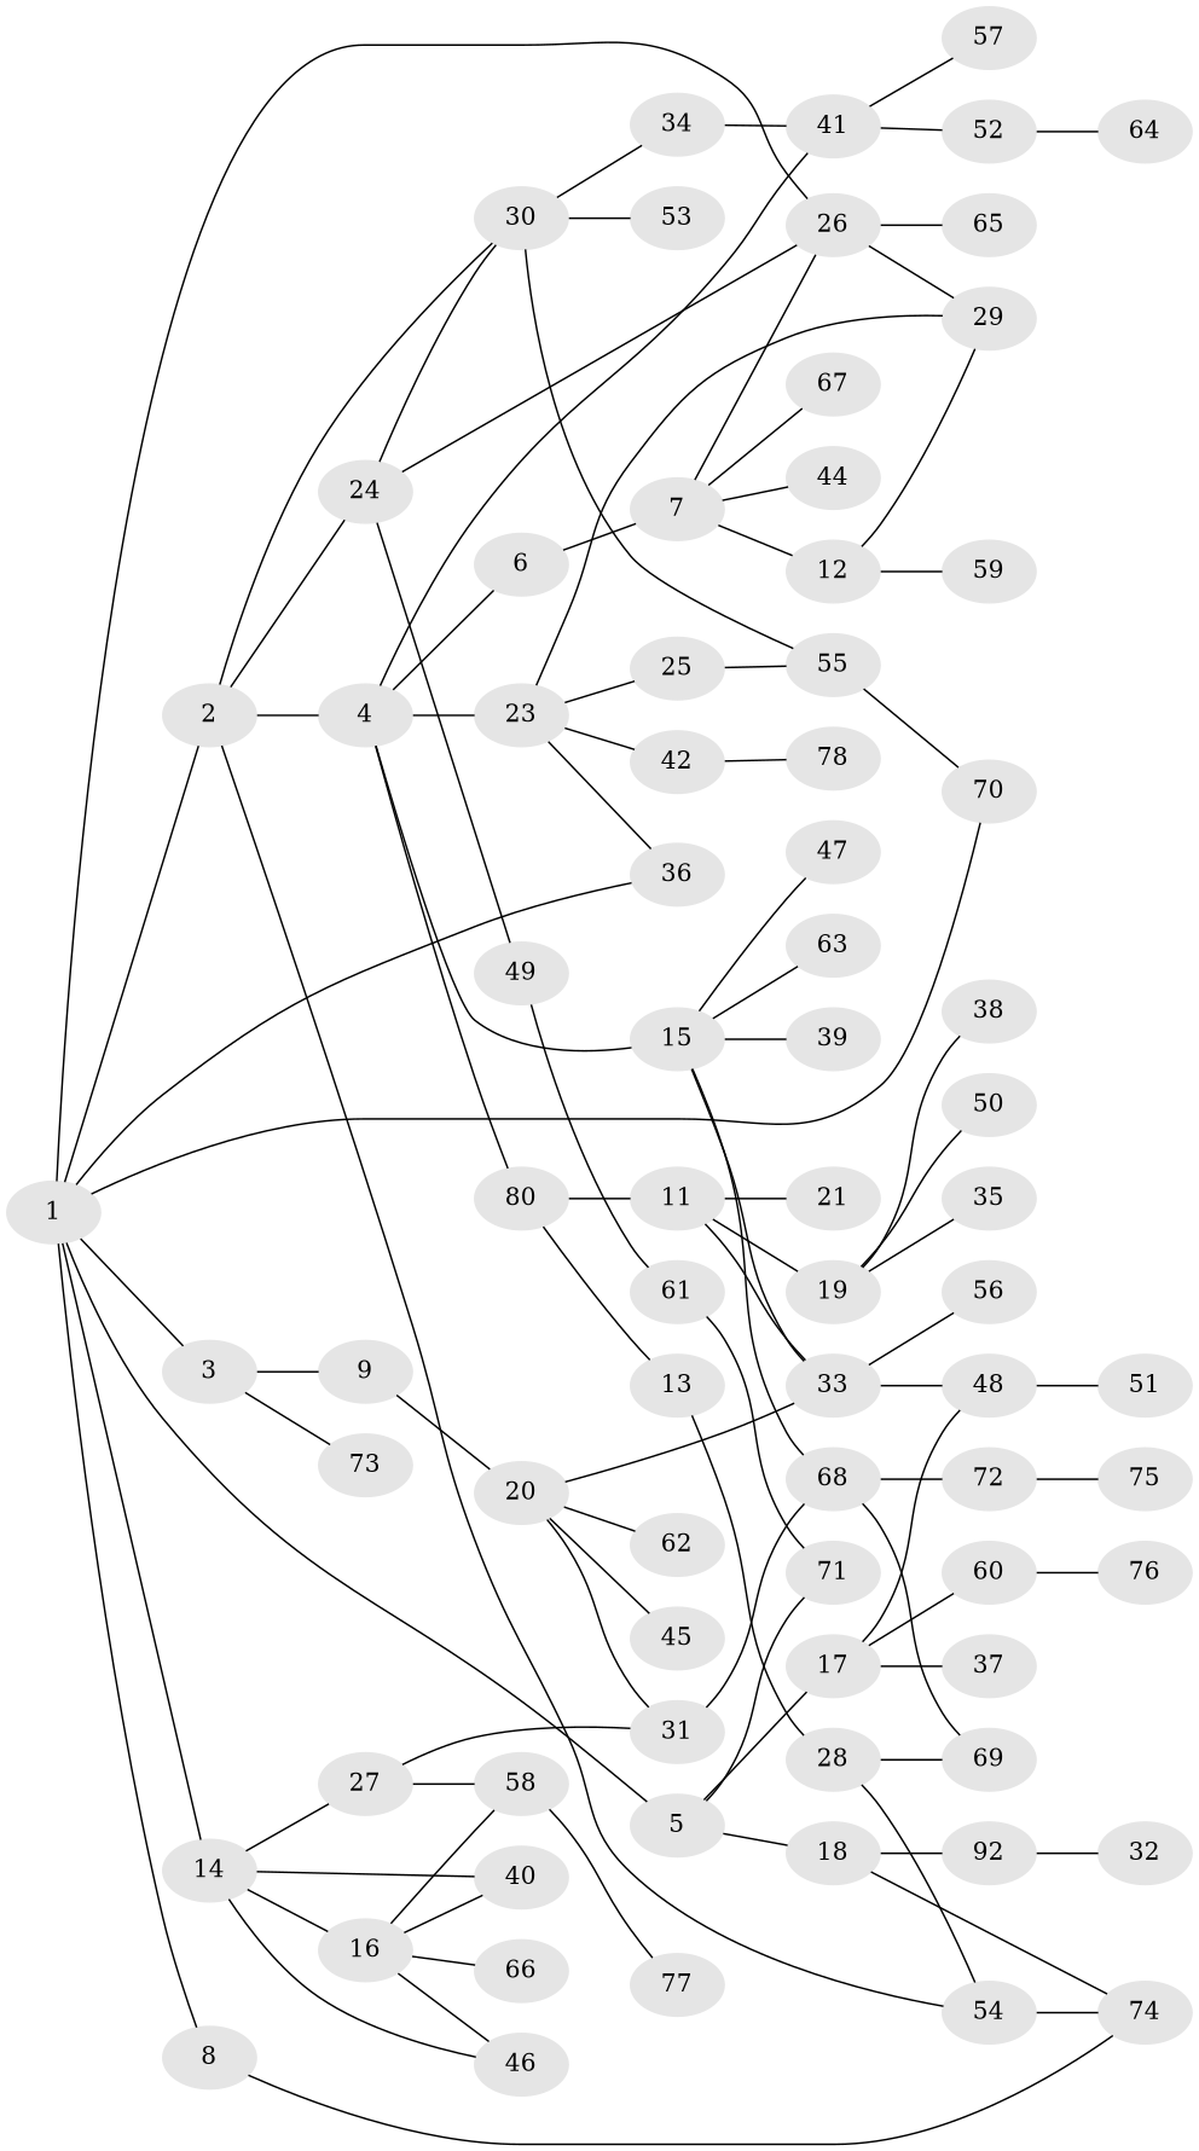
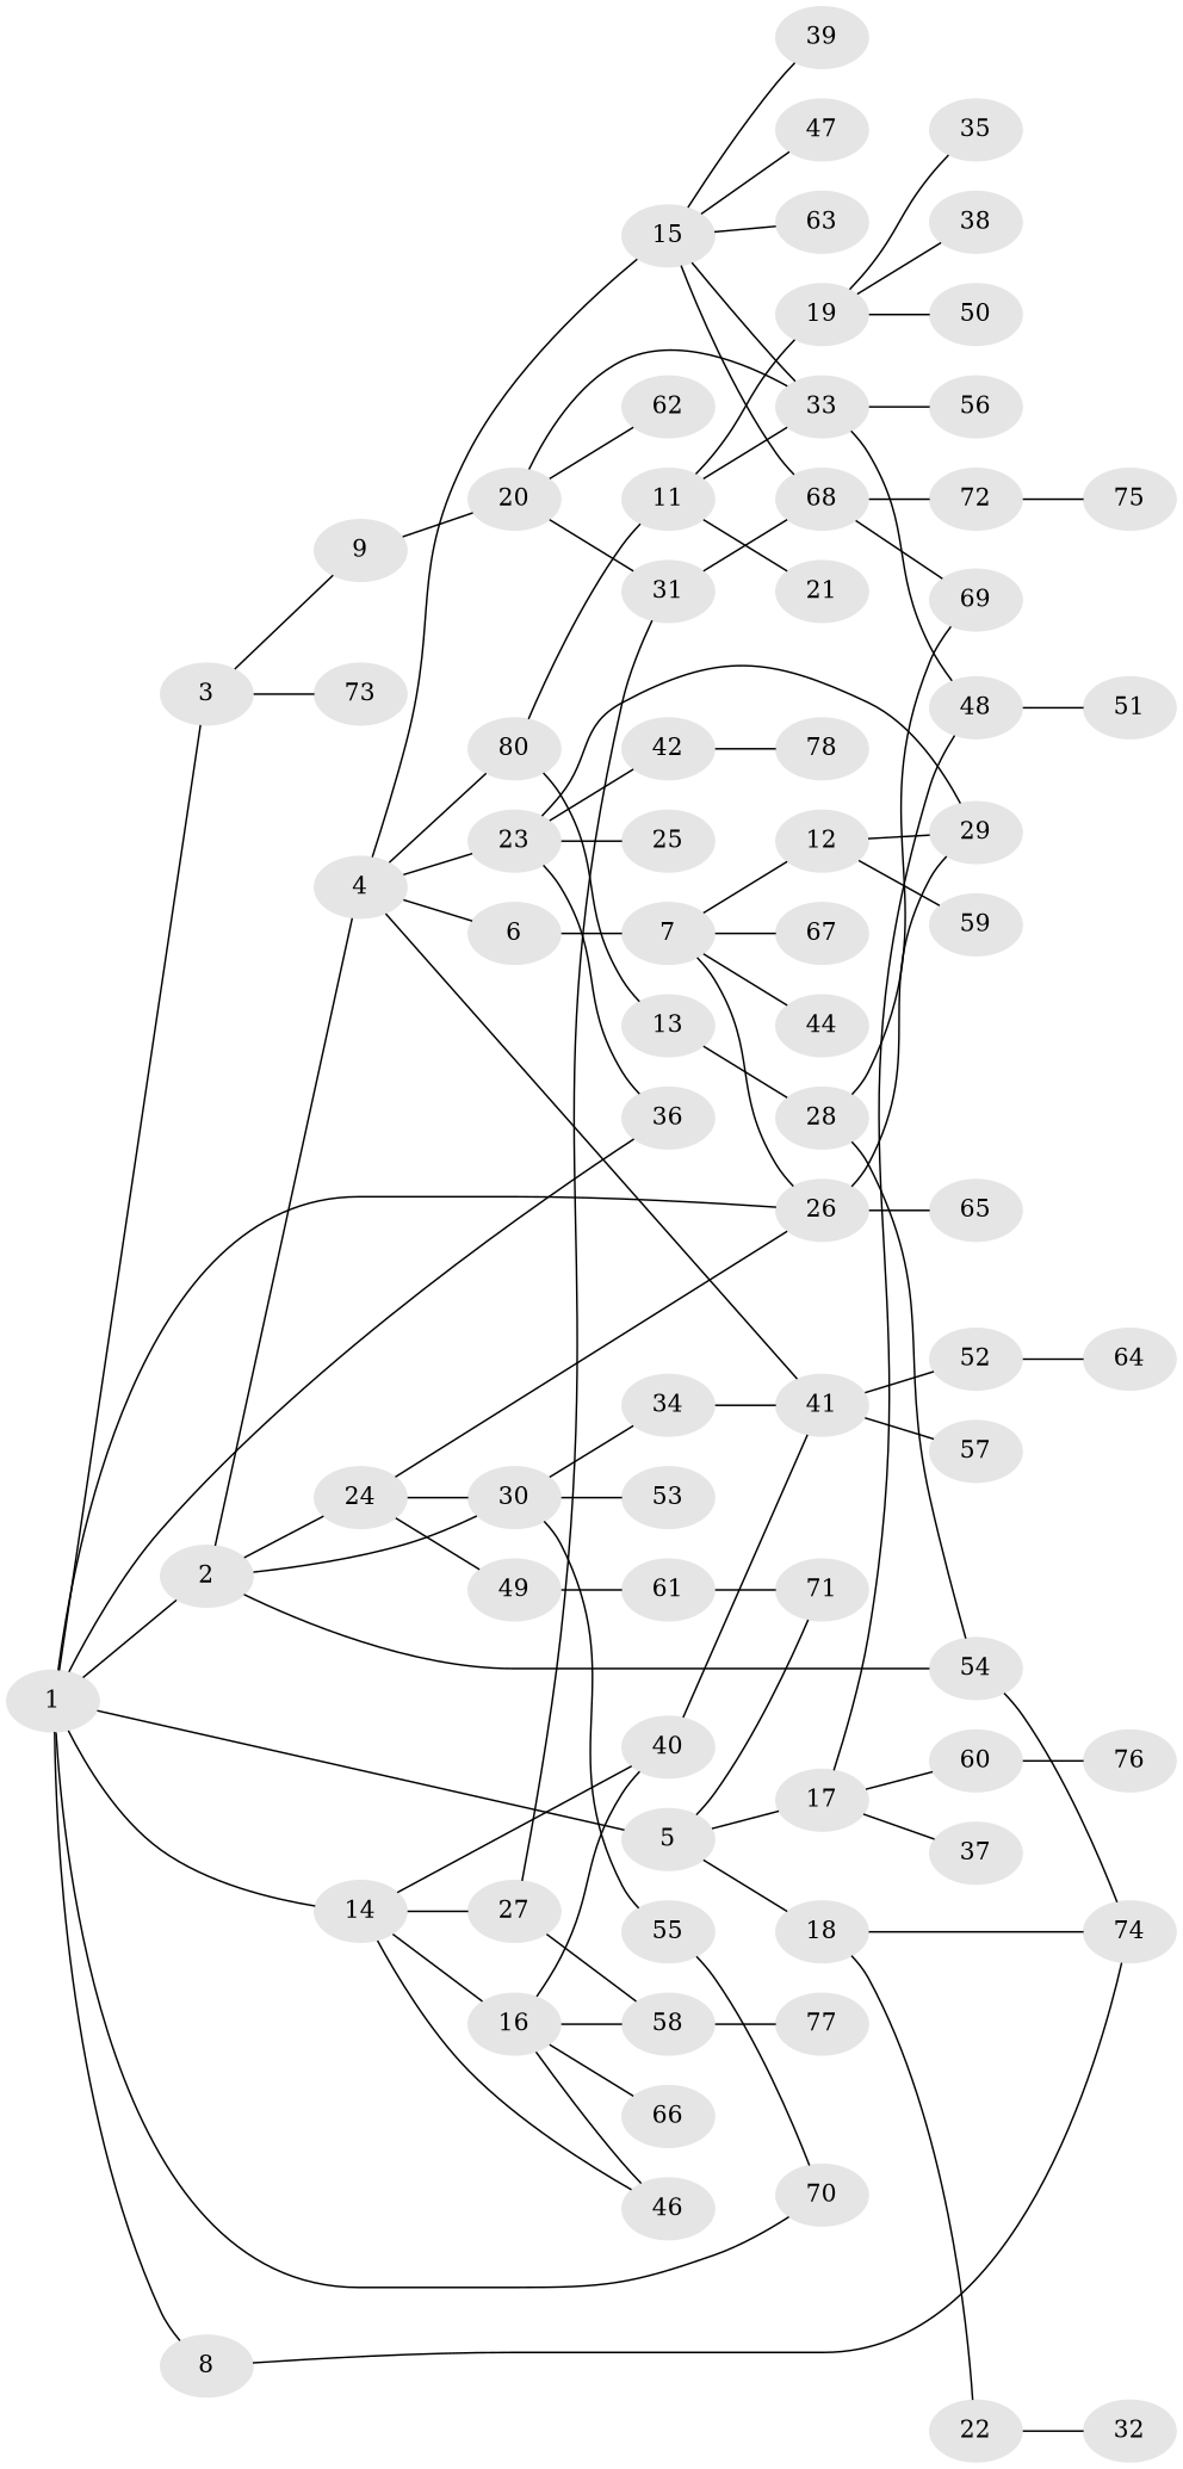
  graph {
    rankdir=LR
    node [color=gray90 style=filled]
    1
    2
    3
    5
    8
    14
    26
    36
    70
    4
    24
    30
    54
    9
    73
    17
    18
    71
    74
    16
    27
    40
    46
    29
    65
    6
    n27 [label=80]
    15
    23
    41
    49
    55
    34
    53
    20
    7
    11
    13
    33
    39
    47
    63
    68
    25
    42
    52
    57
    37
    48
    60
-   22 [label=92]
+   22
    12
    44
    67
    59
    31
-   45
    62
    19
    21
    28
    35
    38
    50
    56
    69
    66
    58
    72
    51
    76
    32
    78
    61
    77
    64
    75
    1 -- 2
    1 -- 3
    1 -- 5
    1 -- 8
    1 -- 14
    1 -- 26
    1 -- 36
    1 -- 70
    2 -- 4
    2 -- 24
    2 -- 30
    2 -- 54
    3 -- 9
    3 -- 73
    5 -- 17
    5 -- 18
    5 -- 71
    8 -- 74
    14 -- 16
    14 -- 27
    14 -- 40
    14 -- 46
    26 -- 29
    26 -- 65
    4 -- 6
    4 -- n27
    4 -- 15
    4 -- 23
    4 -- 41
    24 -- 26
    24 -- 30
    24 -- 49
    30 -- 55
    30 -- 34
    30 -- 53
    54 -- 74
    9 -- 20
    17 -- 37
    17 -- 48
    17 -- 60
    18 -- 74
    18 -- 22
    16 -- 40
    16 -- 46
    16 -- 66
    16 -- 58
    27 -- 31
    27 -- 58
+   40 -- 41
    6 -- 7
    n27 -- 11
    n27 -- 13
    15 -- 33
    15 -- 39
    15 -- 47
    15 -- 63
    15 -- 68
    23 -- 36
    23 -- 29
    23 -- 25
    23 -- 42
    41 -- 52
    41 -- 57
    49 -- 61
    55 -- 70
    34 -- 41
    20 -- 33
    20 -- 31
-   20 -- 45
    20 -- 62
    7 -- 26
    7 -- 12
    7 -- 44
    7 -- 67
    11 -- 33
    11 -- 19
    11 -- 21
    13 -- 28
    33 -- 48
    33 -- 56
    68 -- 69
    68 -- 72
-   25 -- 55
    42 -- 78
    52 -- 64
    48 -- 51
    60 -- 76
    22 -- 32
    12 -- 29
    12 -- 59
    31 -- 68
    19 -- 35
    19 -- 38
    19 -- 50
    28 -- 54
    28 -- 69
    58 -- 77
    72 -- 75
    61 -- 71
  }
